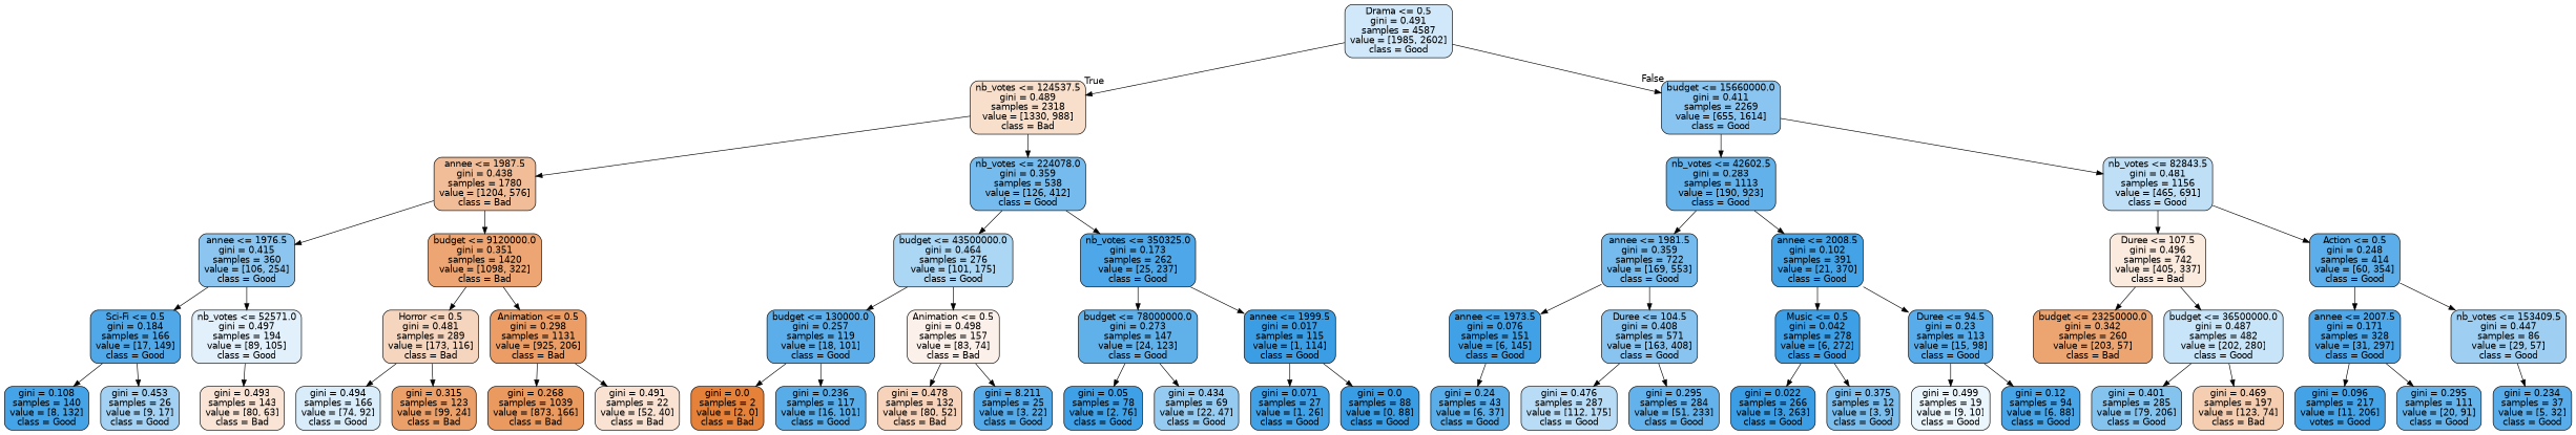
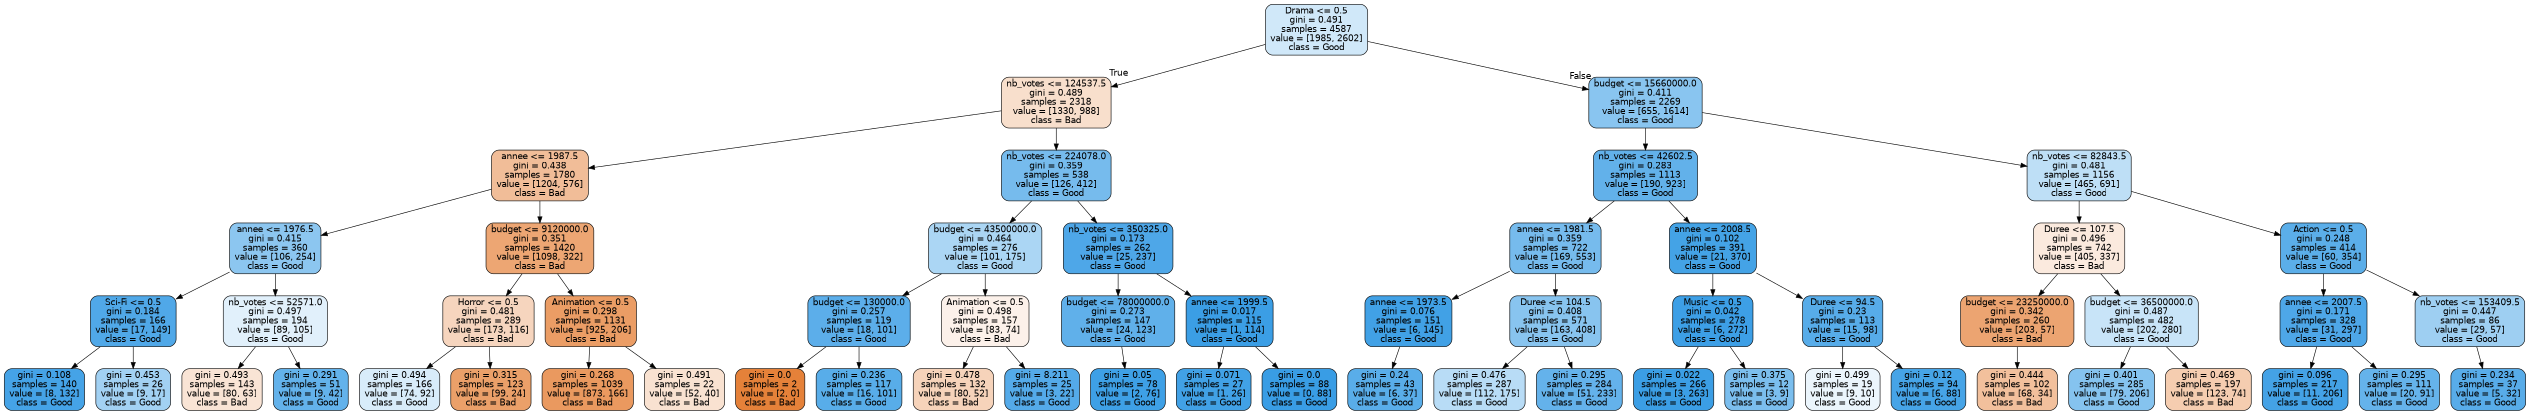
  digraph {
    node [color=black fillcolor="#76bbed" fontname=helvetica shape=box style="filled, rounded"]
    edge [fontname=helvetica]
    n1 [fillcolor="#d0e8f9" label="Drama <= 0.5\ngini = 0.491\nsamples = 4587\nvalue = [1985, 2602]\nclass = Good"]
    n2 [fillcolor="#f8dfcc" label="nb_votes <= 124537.5\ngini = 0.489\nsamples = 2318\nvalue = [1330, 988]\nclass = Bad"]
    n3 [fillcolor="#89c5f0" label="budget <= 15660000.0\ngini = 0.411\nsamples = 2269\nvalue = [655, 1614]\nclass = Good"]
    n4 [fillcolor="#f1bd98" label="annee <= 1987.5\ngini = 0.438\nsamples = 1780\nvalue = [1204, 576]\nclass = Bad"]
    n5 [label="nb_votes <= 224078.0\ngini = 0.359\nsamples = 538\nvalue = [126, 412]\nclass = Good"]
    n6 [fillcolor="#62b1ea" label="nb_votes <= 42602.5\ngini = 0.283\nsamples = 1113\nvalue = [190, 923]\nclass = Good"]
    n7 [fillcolor="#bedff6" label="nb_votes <= 82843.5\ngini = 0.481\nsamples = 1156\nvalue = [465, 691]\nclass = Good"]
    n8 [fillcolor="#8cc6f0" label="annee <= 1976.5\ngini = 0.415\nsamples = 360\nvalue = [106, 254]\nclass = Good"]
    n9 [fillcolor="#eda673" label="budget <= 9120000.0\ngini = 0.351\nsamples = 1420\nvalue = [1098, 322]\nclass = Bad"]
    n10 [fillcolor="#abd6f4" label="budget <= 43500000.0\ngini = 0.464\nsamples = 276\nvalue = [101, 175]\nclass = Good"]
    n11 [fillcolor="#4ea7e8" label="nb_votes <= 350325.0\ngini = 0.173\nsamples = 262\nvalue = [25, 237]\nclass = Good"]
    n12 [fillcolor="#50a8e8" label="Sci-Fi <= 0.5\ngini = 0.184\nsamples = 166\nvalue = [17, 149]\nclass = Good"]
    n13 [fillcolor="#e1f0fb" label="nb_votes <= 52571.0\ngini = 0.497\nsamples = 194\nvalue = [89, 105]\nclass = Good"]
    n14 [fillcolor="#f6d5be" label="Horror <= 0.5\ngini = 0.481\nsamples = 289\nvalue = [173, 116]\nclass = Bad"]
    n15 [fillcolor="#eb9d65" label="Animation <= 0.5\ngini = 0.298\nsamples = 1131\nvalue = [925, 206]\nclass = Bad"]
    n16 [fillcolor="#45a3e7" label="gini = 0.108\nsamples = 140\nvalue = [8, 132]\nclass = Good"]
    n17 [fillcolor="#a2d1f3" label="gini = 0.453\nsamples = 26\nvalue = [9, 17]\nclass = Good"]
    n18 [fillcolor="#f9e4d5" label="gini = 0.493\nsamples = 143\nvalue = [80, 63]\nclass = Bad"]
+   n19 [fillcolor="#63b2eb" label="gini = 0.291\nsamples = 51\nvalue = [9, 42]\nclass = Good"]
    n20 [fillcolor="#d8ecfa" label="gini = 0.494\nsamples = 166\nvalue = [74, 92]\nclass = Good"]
    n21 [fillcolor="#eba069" label="gini = 0.315\nsamples = 123\nvalue = [99, 24]\nclass = Bad"]
    n22 [fillcolor="#ea995f" label="gini = 0.268\nsamples = 1039\nvalue = [873, 166]\nclass = Bad"]
    n23 [fillcolor="#f9e2d1" label="gini = 0.491\nsamples = 22\nvalue = [52, 40]\nclass = Bad"]
    n24 [fillcolor="#5caeea" label="budget <= 130000.0\ngini = 0.257\nsamples = 119\nvalue = [18, 101]\nclass = Good"]
    n25 [fillcolor="#fcf1ea" label="Animation <= 0.5\ngini = 0.498\nsamples = 157\nvalue = [83, 74]\nclass = Bad"]
    n26 [fillcolor="#60b0ea" label="budget <= 78000000.0\ngini = 0.273\nsamples = 147\nvalue = [24, 123]\nclass = Good"]
    n27 [fillcolor="#3b9ee5" label="annee <= 1999.5\ngini = 0.017\nsamples = 115\nvalue = [1, 114]\nclass = Good"]
    n28 [fillcolor="#e58139" label="gini = 0.0\nsamples = 2\nvalue = [2, 0]\nclass = Bad"]
    n29 [fillcolor="#58ade9" label="gini = 0.236\nsamples = 117\nvalue = [16, 101]\nclass = Good"]
    n30 [fillcolor="#f6d3ba" label="gini = 0.478\nsamples = 132\nvalue = [80, 52]\nclass = Bad"]
    n31 [fillcolor="#54aae9" label="gini = 8.211\nsamples = 25\nvalue = [3, 22]\nclass = Good"]
    n32 [fillcolor="#3ea0e6" label="gini = 0.05\nsamples = 78\nvalue = [2, 76]\nclass = Good"]
-   n33 [fillcolor="#96cbf1" label="gini = 0.434\nsamples = 69\nvalue = [22, 47]\nclass = Good"]
    n34 [fillcolor="#41a1e6" label="gini = 0.071\nsamples = 27\nvalue = [1, 26]\nclass = Good"]
    n35 [fillcolor="#399de5" label="gini = 0.0\nsamples = 88\nvalue = [0, 88]\nclass = Good"]
    n36 [label="annee <= 1981.5\ngini = 0.359\nsamples = 722\nvalue = [169, 553]\nclass = Good"]
    n37 [fillcolor="#44a3e6" label="annee <= 2008.5\ngini = 0.102\nsamples = 391\nvalue = [21, 370]\nclass = Good"]
    n38 [fillcolor="#fbeade" label="Duree <= 107.5\ngini = 0.496\nsamples = 742\nvalue = [405, 337]\nclass = Bad"]
    n39 [fillcolor="#5baee9" label="Action <= 0.5\ngini = 0.248\nsamples = 414\nvalue = [60, 354]\nclass = Good"]
    n40 [fillcolor="#41a1e6" label="annee <= 1973.5\ngini = 0.076\nsamples = 151\nvalue = [6, 145]\nclass = Good"]
    n41 [fillcolor="#88c4ef" label="Duree <= 104.5\ngini = 0.408\nsamples = 571\nvalue = [163, 408]\nclass = Good"]
    n42 [fillcolor="#3d9fe6" label="Music <= 0.5\ngini = 0.042\nsamples = 278\nvalue = [6, 272]\nclass = Good"]
    n43 [fillcolor="#57ace9" label="Duree <= 94.5\ngini = 0.23\nsamples = 113\nvalue = [15, 98]\nclass = Good"]
    n44 [fillcolor="#59ade9" label="gini = 0.24\nsamples = 43\nvalue = [6, 37]\nclass = Good"]
    n45 [fillcolor="#b8dcf6" label="gini = 0.476\nsamples = 287\nvalue = [112, 175]\nclass = Good"]
    n46 [fillcolor="#64b2eb" label="gini = 0.295\nsamples = 284\nvalue = [51, 233]\nclass = Good"]
    n47 [fillcolor="#3b9ee5" label="gini = 0.022\nsamples = 266\nvalue = [3, 263]\nclass = Good"]
    n48 [fillcolor="#7bbeee" label="gini = 0.375\nsamples = 12\nvalue = [3, 9]\nclass = Good"]
    n49 [fillcolor="#ebf5fc" label="gini = 0.499\nsamples = 19\nvalue = [9, 10]\nclass = Good"]
    n50 [fillcolor="#46a4e7" label="gini = 0.12\nsamples = 94\nvalue = [6, 88]\nclass = Good"]
    n51 [fillcolor="#eca471" label="budget <= 23250000.0\ngini = 0.342\nsamples = 260\nvalue = [203, 57]\nclass = Bad"]
    n52 [fillcolor="#c8e4f8" label="budget <= 36500000.0\ngini = 0.487\nsamples = 482\nvalue = [202, 280]\nclass = Good"]
    n53 [fillcolor="#4ea7e8" label="annee <= 2007.5\ngini = 0.171\nsamples = 328\nvalue = [31, 297]\nclass = Good"]
    n54 [fillcolor="#9ecff2" label="nb_votes <= 153409.5\ngini = 0.447\nsamples = 86\nvalue = [29, 57]\nclass = Good"]
+   n55 [fillcolor="#f2c09c" label="gini = 0.444\nsamples = 102\nvalue = [68, 34]\nclass = Bad"]
    n56 [fillcolor="#85c3ef" label="gini = 0.401\nsamples = 285\nvalue = [79, 206]\nclass = Good"]
    n57 [fillcolor="#f5cdb0" label="gini = 0.469\nsamples = 197\nvalue = [123, 74]\nclass = Bad"]
-   n58 [fillcolor="#44a2e6" label="gini = 0.096\nsamples = 217\nvalue = [11, 206]\nvotes = Good"]
+   n58 [fillcolor="#44a2e6" label="gini = 0.096\nsamples = 217\nvalue = [11, 206]\nclass = Good"]
    n59 [fillcolor="#65b3eb" label="gini = 0.295\nsamples = 111\nvalue = [20, 91]\nclass = Good"]
    n60 [fillcolor="#58ace9" label="gini = 0.234\nsamples = 37\nvalue = [5, 32]\nclass = Good"]
    n1 -> n2 [headlabel=True labelangle=45 labeldistance=2.5]
    n1 -> n3 [headlabel=False labelangle=-45 labeldistance=2.5]
    n2 -> n4
    n2 -> n5
    n3 -> n6
    n3 -> n7
    n4 -> n8
    n4 -> n9
    n5 -> n10
    n5 -> n11
    n6 -> n36
    n6 -> n37
    n7 -> n38
    n7 -> n39
    n8 -> n12
    n8 -> n13
    n9 -> n14
    n9 -> n15
    n10 -> n24
    n10 -> n25
    n11 -> n26
    n11 -> n27
    n12 -> n16
    n12 -> n17
    n13 -> n18
+   n13 -> n19
    n14 -> n20
    n14 -> n21
    n15 -> n22
    n15 -> n23
    n24 -> n28
    n24 -> n29
    n25 -> n30
    n25 -> n31
    n26 -> n32
-   n26 -> n33
    n27 -> n34
    n27 -> n35
    n36 -> n40
    n36 -> n41
    n37 -> n42
    n37 -> n43
    n38 -> n51
    n38 -> n52
    n39 -> n53
    n39 -> n54
    n40 -> n44
    n41 -> n45
    n41 -> n46
    n42 -> n47
    n42 -> n48
    n43 -> n49
    n43 -> n50
+   n51 -> n55
    n52 -> n56
    n52 -> n57
    n53 -> n58
    n53 -> n59
    n54 -> n60
  }
